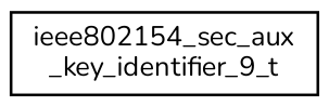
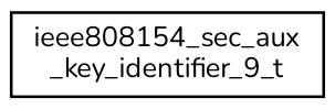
  digraph {
    rankdir=LR
    fontname=Nunito
-   n1 [color=black fillcolor=white fontname=Nunito fontsize=10 height=0.2 label="ieee802154_sec_aux\l_key_identifier_9_t" shape=record style=filled width=0.4]
+   n1 [color=black fillcolor=white fontname=Nunito fontsize=10 height=0.2 label="ieee808154_sec_aux\l_key_identifier_9_t" shape=record style=filled width=0.4]
  }
